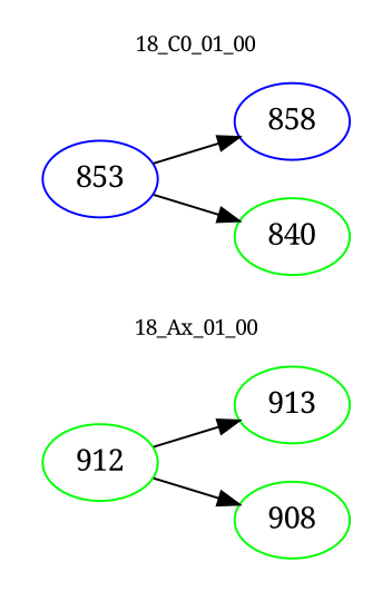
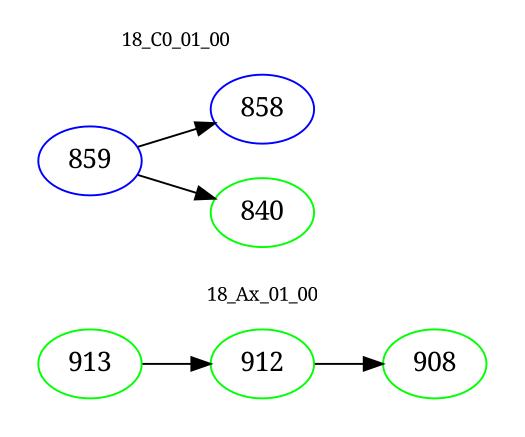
  digraph {
    fontname="Noto Serif"
    rankdir=LR
    node [color=green fontname="Noto Serif"]
    edge [color=black fontname="Noto Serif"]
    n1 [label=912]
    n2 [label=908]
    n3 [label=913]
-   n4 [color=blue label=853]
+   n4 [color=blue label=859]
    n5 [label=840]
    n6 [color=blue label=858]
    subgraph cluster_1 {
      color=white
      fontsize=10
      label="18_Ax_01_00"
      n1
      n2
      n3
    }
    subgraph cluster_2 {
      color=white
      fontsize=10
      label="18_C0_01_00"
      n4
      n5
      n6
    }
    n1 -> n2
-   n1 -> n3
+   n3 -> n1
    n4 -> n5
    n4 -> n6
  }
